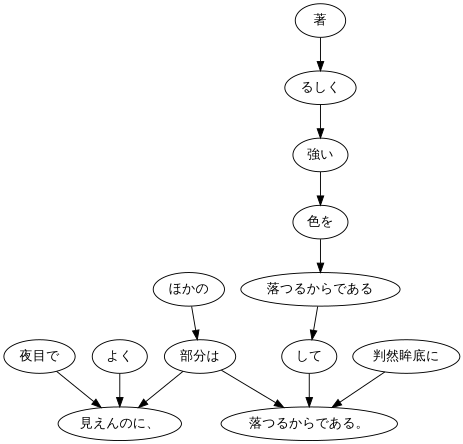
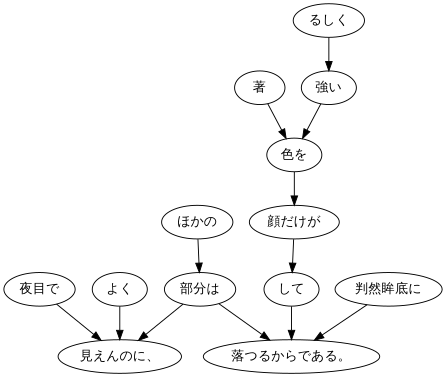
  digraph {
    fontname=Nunito
    node [fontname=Nunito]
    edge [fontname=Nunito]
    n1 [label="ほかの"]
    n2 [label="部分は"]
    n3 [label="見えんのに、"]
    n4 [label="落つるからである。"]
    n5 [label="夜目で"]
    n6 [label="よく"]
-   n7 [label="落つるからである"]
+   n7 [label="顔だけが"]
    n8 [label="して"]
    n9 [label="著"]
    n10 [label="るしく"]
    n11 [label="強い"]
    n12 [label="色を"]
    n13 [label="判然眸底に"]
    n1 -> n2
    n2 -> n3
    n2 -> n4
    n5 -> n3
    n6 -> n3
    n7 -> n8
    n8 -> n4
-   n9 -> n10
+   n9 -> n12
    n10 -> n11
    n11 -> n12
    n12 -> n7
    n13 -> n4
  }
